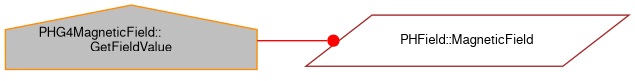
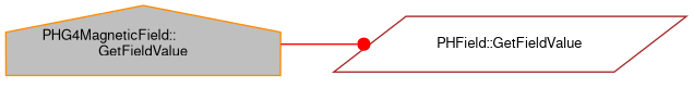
  digraph {
    rankdir=LR
    node [fontname=FreeSans fontsize=10]
    n1 [color=darkorange fillcolor=grey75 fontcolor=black height=0.2 label="PHG4MagneticField::\lGetFieldValue" shape=house style=filled width=0.4]
-   n2 [color=brown height=0.2 label="PHField::MagneticField" shape=parallelogram width=0.4]
+   n2 [color=brown height=0.2 label="PHField::GetFieldValue" shape=parallelogram width=0.4]
    n1 -> n2 [color=red fontname=FreeSans fontsize=10 labelfontname=FreeSans labelfontsize=10 style=solid arrowhead=dot]
  }
